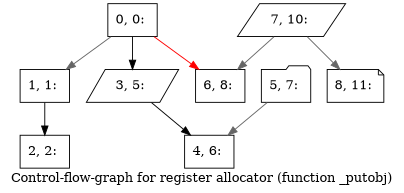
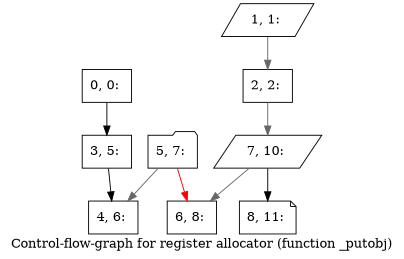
  digraph {
    label="Control-flow-graph for register allocator (function _putobj)"
    node [shape=box]
    edge [color=gray40]
    n1 [label="0, 0: "]
-   n2 [label="1, 1: "]
-   n3 [label="3, 5: " shape=parallelogram]
+   n2 [label="1, 1: " shape=parallelogram]
+   n3 [label="3, 5: "]
    n4 [label="2, 2: "]
    n5 [label="7, 10: " shape=parallelogram]
    n6 [label="4, 6: "]
    n7 [label="6, 8: "]
    n8 [label="8, 11: " shape=note]
    n9 [label="5, 7: " shape=folder]
-   n1 -> n2
    n1 -> n3 [color=black]
-   n2 -> n4 [color=black]
+   n2 -> n4
    n3 -> n6 [color=black]
+   n4 -> n5
    n5 -> n7
-   n5 -> n8
+   n5 -> n8 [color=black]
    n9 -> n6
-   n1 -> n7 [color=red]
+   n9 -> n7 [color=red]
  }
